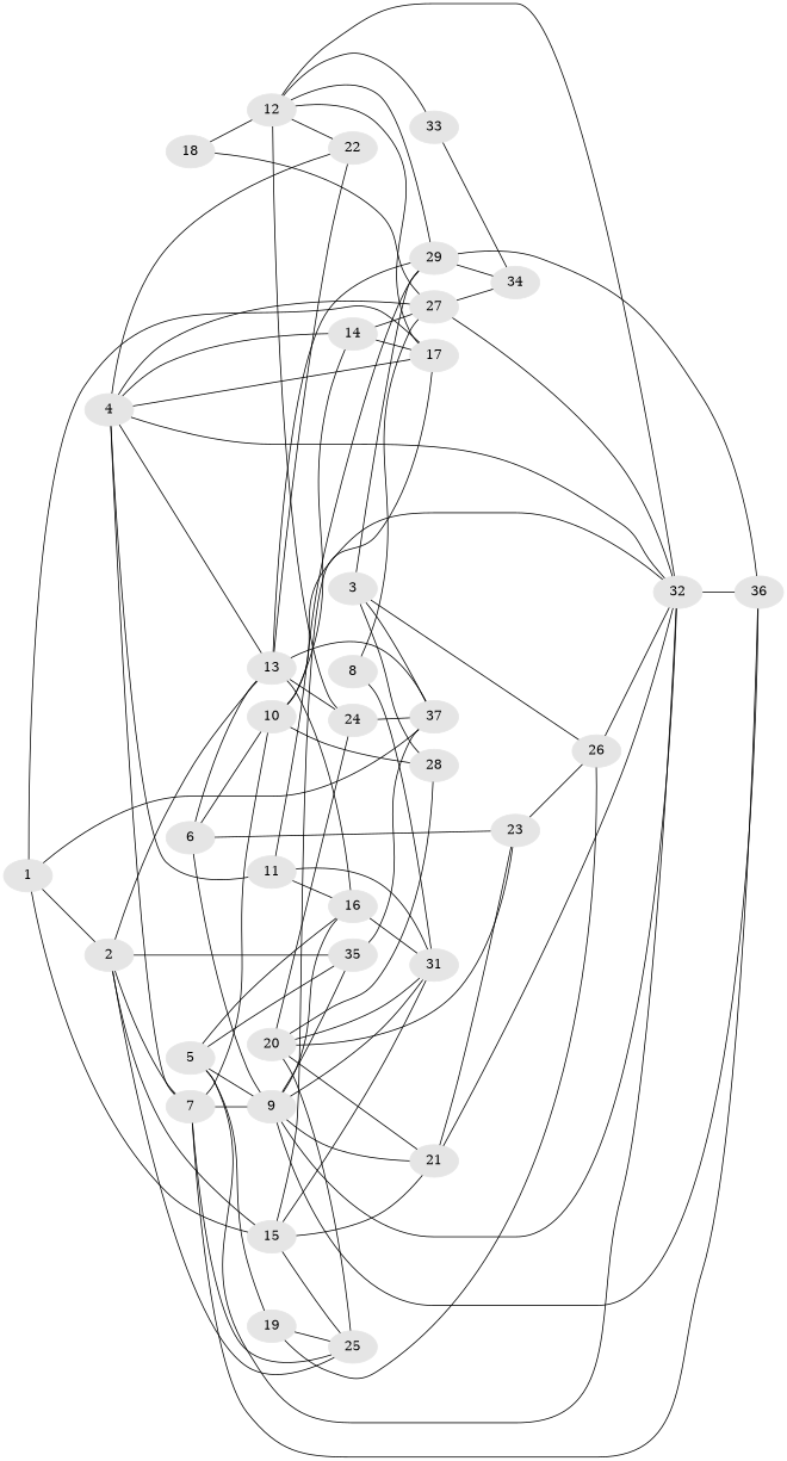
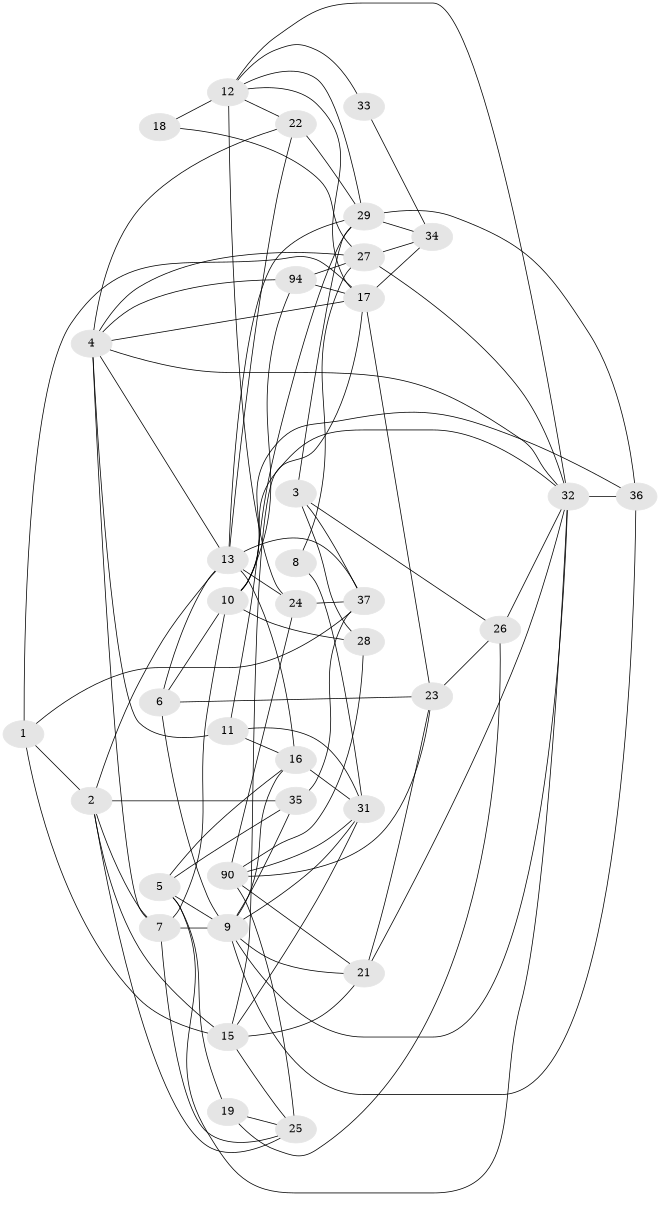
  graph {
    rankdir=LR
    node [color=gray90 style=filled]
    edge [weight=1.0]
    1
    2
    15
    17
    37
    7
    13
    25
    35
    31
    21
    23
    34
    9
    10
    36
    29
    22
    16
    24
    3
    26
    28
    32
    4
    11
-   14
+   14 [label=94]
    27
    5
    19
    6
    8
    12
    33
    18
-   20
+   20 [label=90]
    1 -- 2
    1 -- 15
    1 -- 17
    1 -- 37
    2 -- 15
    2 -- 7
    2 -- 13 [weight=2.0]
    2 -- 25
    2 -- 35
    15 -- 17
    15 -- 25
    15 -- 31
    15 -- 21
+   17 -- 23
+   17 -- 34
    7 -- 25
    7 -- 9
    7 -- 10
-   7 -- 36
+   10 -- 36
    13 -- 37
    13 -- 29
    13 -- 22
    13 -- 16
    13 -- 24
    35 -- 37
    21 -- 23
    21 -- 32 [weight=2.0]
    23 -- 26
    9 -- 35
    9 -- 31
    9 -- 21
    9 -- 36
    9 -- 16
    9 -- 32
    10 -- 28
    10 -- 32 [weight=2.0]
    10 -- 14
    29 -- 34
    29 -- 36
+   22 -- 29
    16 -- 31
    24 -- 37
    3 -- 37
    3 -- 29
    3 -- 26
    3 -- 28
    26 -- 32
    32 -- 36
    4 -- 17
    4 -- 7
    4 -- 13
    4 -- 22
    4 -- 32
    4 -- 11
    4 -- 14
    4 -- 27
    11 -- 31
    11 -- 29 [weight=2.0]
    11 -- 16
    14 -- 17
    14 -- 27
    27 -- 34
    27 -- 32
    5 -- 35
    5 -- 9
    5 -- 16
    5 -- 32
    5 -- 19
    19 -- 25 [weight=2.0]
    19 -- 26
    6 -- 13
    6 -- 23
    6 -- 9
    6 -- 10
    8 -- 31
    8 -- 27 [weight=2.0]
    12 -- 17
    12 -- 29
    12 -- 22 [weight=2.0]
    12 -- 24
    12 -- 32
    12 -- 33
    33 -- 34
    18 -- 27 [weight=2.0]
    18 -- 12
    20 -- 25
    20 -- 31
    20 -- 21
    20 -- 23
    20 -- 24
    20 -- 28
  }
